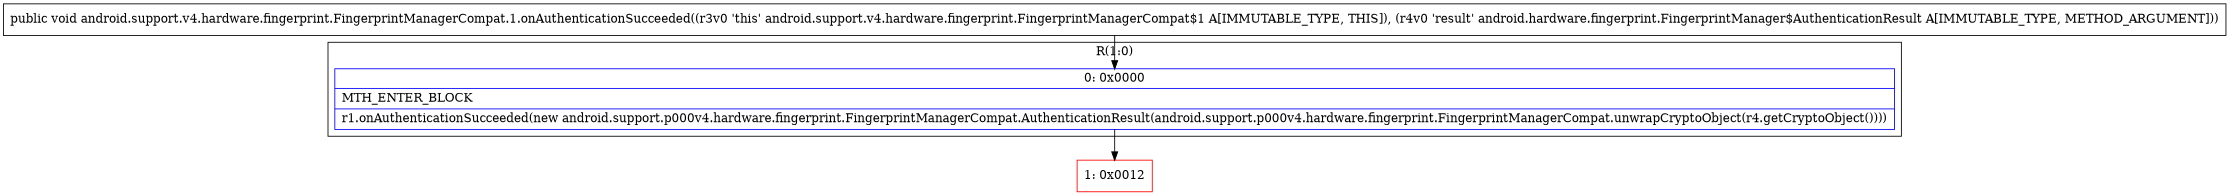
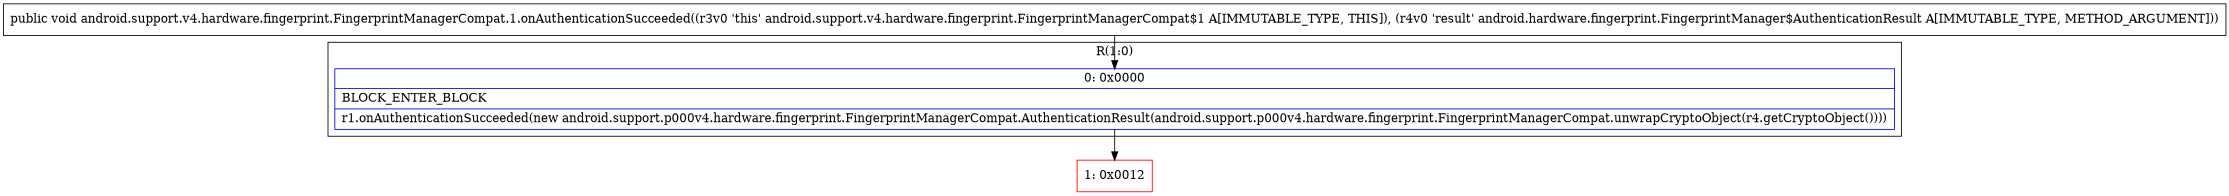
  digraph {
    node [shape=record]
-   n1 [color=blue label="{0\:\ 0x0000|MTH_ENTER_BLOCK\l|r1.onAuthenticationSucceeded(new android.support.p000v4.hardware.fingerprint.FingerprintManagerCompat.AuthenticationResult(android.support.p000v4.hardware.fingerprint.FingerprintManagerCompat.unwrapCryptoObject(r4.getCryptoObject())))\l}"]
+   n1 [color=blue label="{0\:\ 0x0000|BLOCK_ENTER_BLOCK\l|r1.onAuthenticationSucceeded(new android.support.p000v4.hardware.fingerprint.FingerprintManagerCompat.AuthenticationResult(android.support.p000v4.hardware.fingerprint.FingerprintManagerCompat.unwrapCryptoObject(r4.getCryptoObject())))\l}"]
    n2 [color=red label="{1\:\ 0x0012}"]
    n3 [label="{public void android.support.v4.hardware.fingerprint.FingerprintManagerCompat.1.onAuthenticationSucceeded((r3v0 'this' android.support.v4.hardware.fingerprint.FingerprintManagerCompat$1 A[IMMUTABLE_TYPE, THIS]), (r4v0 'result' android.hardware.fingerprint.FingerprintManager$AuthenticationResult A[IMMUTABLE_TYPE, METHOD_ARGUMENT])) }"]
    subgraph cluster_1 {
      label="R(1:0)"
      n1
    }
    n1 -> n2
    n3 -> n1
  }
